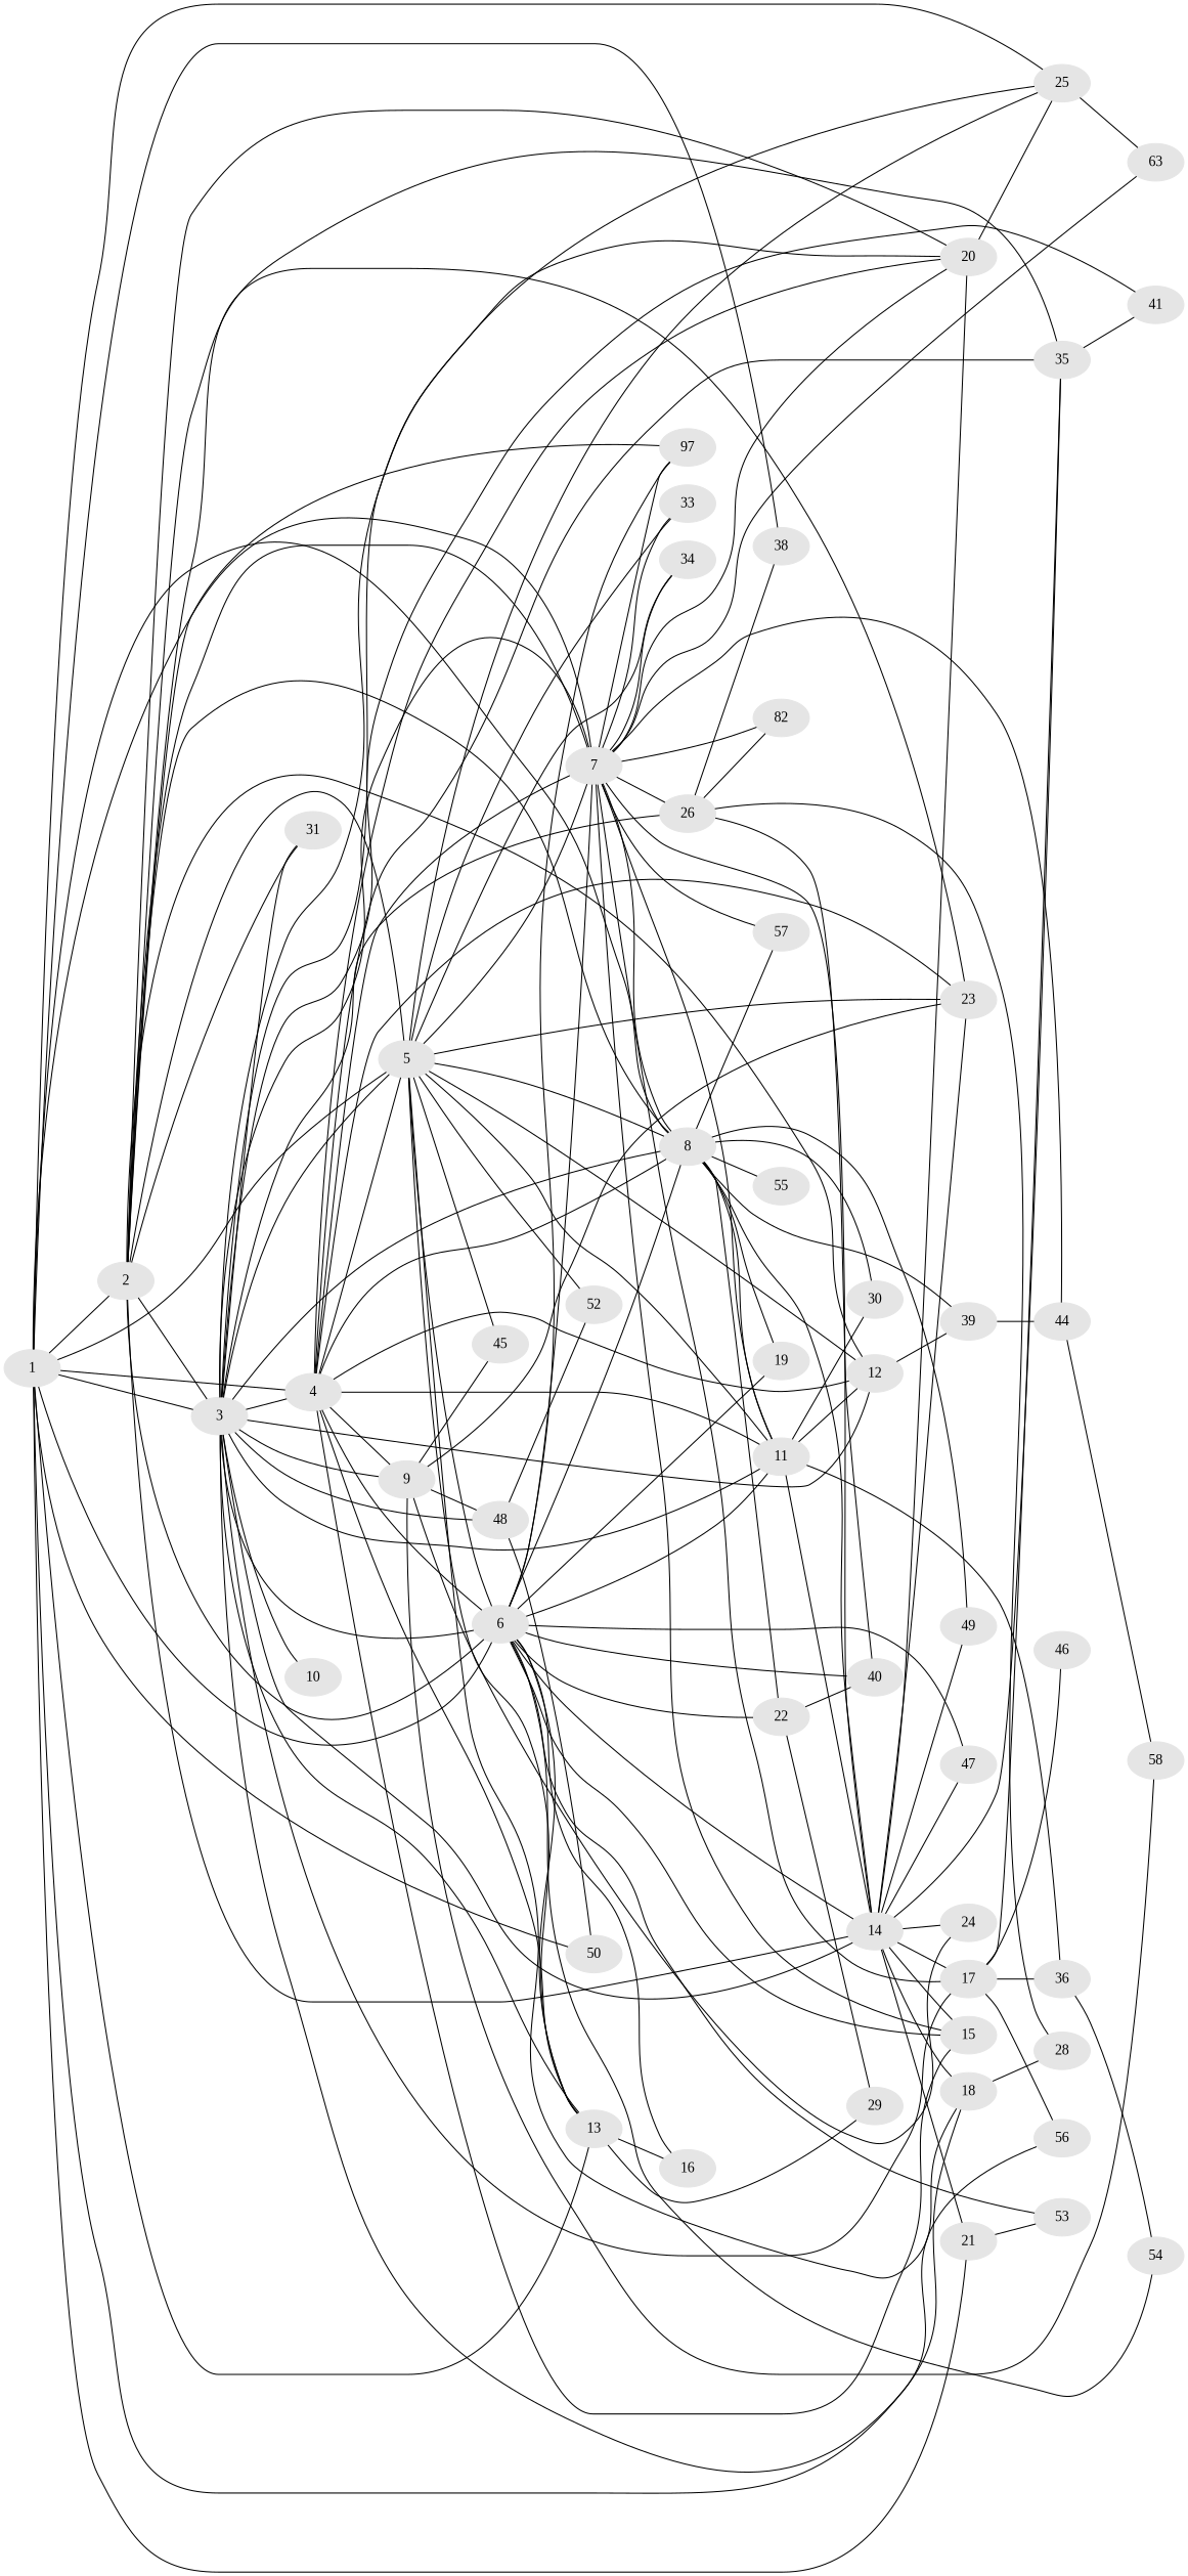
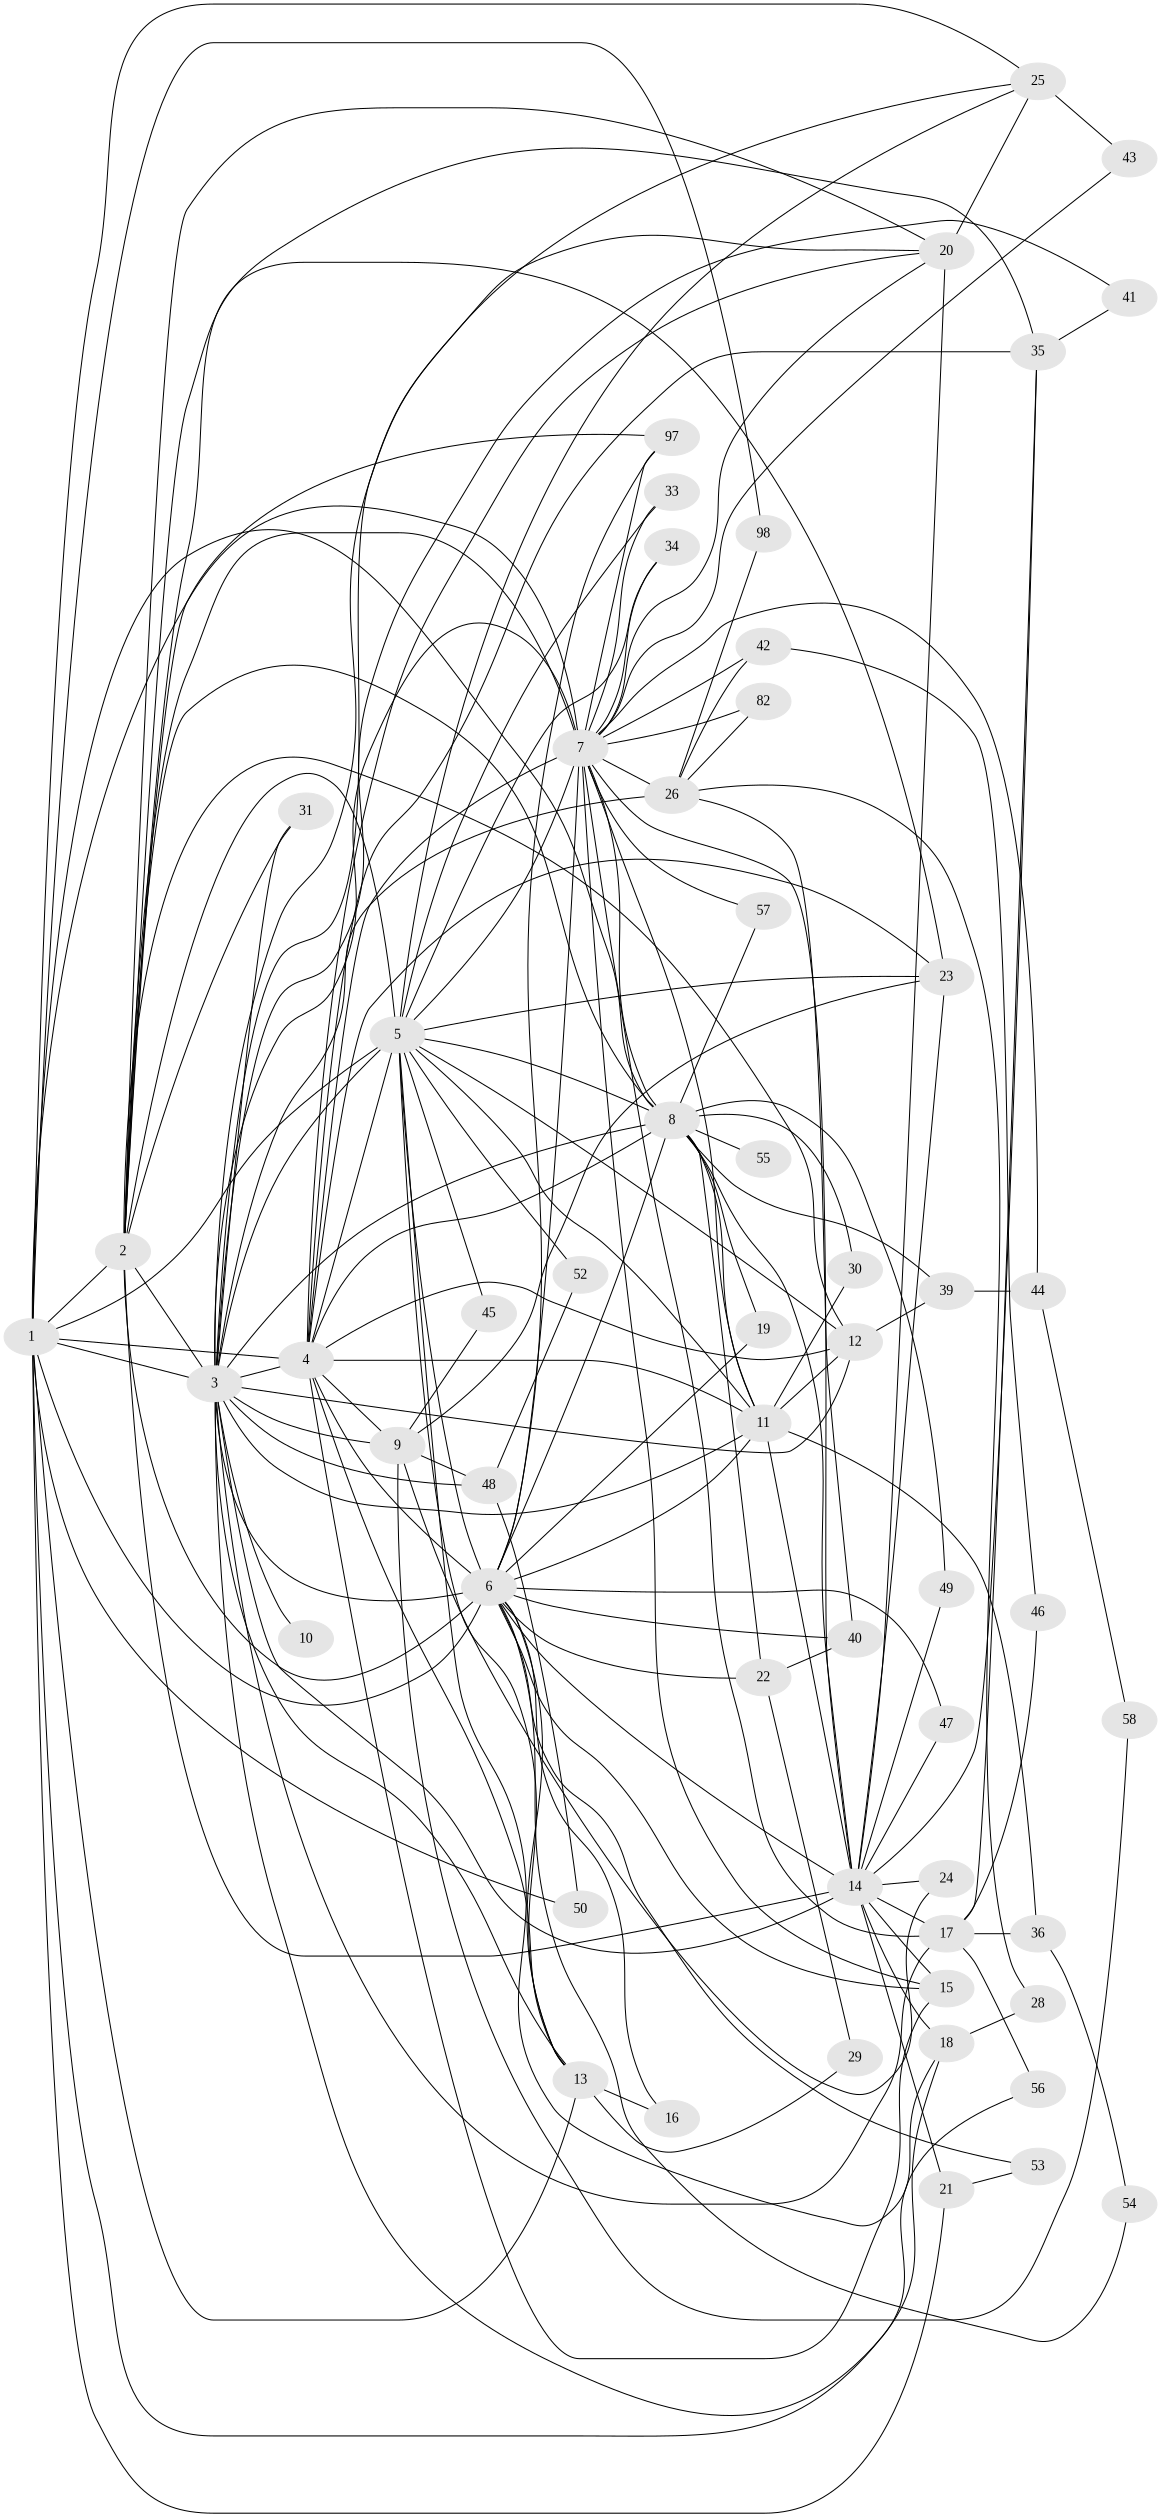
  graph {
    fontname="Liberation Serif"
    rankdir=LR
    node [color=gray90 fontname="Liberation Serif" style=filled]
    edge [fontname="Liberation Serif" weight=1.0]
    1
    2
    3
    4
    5
    6
    7
    8
    13
    18
    21
    25
-   38
+   38 [label=98]
    50
    12
    14
    20
    23
    n19 [label=97]
    31
    35
    9
    10
    11
    17
    26
    41
    48
    56
    15
    33
    34
    45
    52
    16
    19
    22
    40
    47
    53
    54
    n42 [label=82]
-   43 [label=63]
+   42
+   43
    44
    57
    30
    39
    49
    55
    29
    28
    24
    58
    36
    46
    1 -- 2 [weight=2.0]
    1 -- 3
    1 -- 4 [weight=3.0]
    1 -- 5
    1 -- 6
    1 -- 7
    1 -- 8
    1 -- 13
    1 -- 18
    1 -- 21
    1 -- 25
    1 -- 38
    1 -- 50
    2 -- 3 [weight=3.0]
    2 -- 5 [weight=3.0]
    2 -- 6 [weight=3.0]
    2 -- 7 [weight=2.0]
    2 -- 8 [weight=2.0]
    2 -- 12
    2 -- 14 [weight=14.0]
    2 -- 20
    2 -- 23
    2 -- n19
    2 -- 31 [weight=3.0]
    2 -- 35 [weight=2.0]
    3 -- 4 [weight=2.0]
    3 -- 5
    3 -- 6
    3 -- 7 [weight=2.0]
    3 -- 8
    3 -- 13
    3 -- 25
    3 -- 12
    3 -- 14
    3 -- 20
    3 -- 31 [weight=2.0]
    3 -- 9
    3 -- 10
    3 -- 11 [weight=2.0]
    3 -- 17
    3 -- 26
    3 -- 41
    3 -- 48
    3 -- 56
    4 -- 5 [weight=2.0]
    4 -- 6 [weight=2.0]
    4 -- 7 [weight=3.0]
    4 -- 8 [weight=3.0]
    4 -- 12
    4 -- 20
    4 -- 23
    4 -- 35 [weight=2.0]
    4 -- 9
    4 -- 11 [weight=13.0]
    4 -- 15
    5 -- 6
    5 -- 7 [weight=2.0]
    5 -- 8
    5 -- 13
    5 -- 18
    5 -- 25
    5 -- 12
    5 -- 23
    5 -- 11
    5 -- 33
    5 -- 34
    5 -- 45
    5 -- 52
    6 -- 7
    6 -- 8
    6 -- 13
    6 -- 14
    6 -- n19
    6 -- 11 [weight=2.0]
    6 -- 15
    6 -- 16
    6 -- 19
    6 -- 22
    6 -- 40 [weight=2.0]
    6 -- 47
    6 -- 53
    6 -- 54
    7 -- 8
    7 -- 14
    7 -- 20
    7 -- n19
    7 -- 11
    7 -- 17
    7 -- 26
    7 -- 15
    7 -- 33
    7 -- 34
    7 -- n42
+   7 -- 42
    7 -- 43
    7 -- 44
    7 -- 57
    8 -- 14 [weight=2.0]
    8 -- 11
    8 -- 19 [weight=2.0]
    8 -- 22
    8 -- 57
    8 -- 30
    8 -- 39
    8 -- 49
    8 -- 55
    13 -- 4 [weight=4.0]
    13 -- 16
    13 -- 29
    18 -- 28
    21 -- 53
    25 -- 43
    12 -- 39
    14 -- 18 [weight=2.0]
    14 -- 21 [weight=2.0]
    14 -- 20
    14 -- 23 [weight=2.0]
    14 -- 35
    14 -- 17
    14 -- 15
    14 -- 47
    14 -- 49
    14 -- 24
    20 -- 25
    35 -- 41
    9 -- 23
    9 -- 48
    9 -- 45
    9 -- 24
    9 -- 58
    11 -- 12
    11 -- 14 [weight=3.0]
    11 -- 30
    11 -- 36
    17 -- 35
    17 -- 56
    17 -- 36
    17 -- 46
    26 -- 38
    26 -- 40
    26 -- n42
+   26 -- 42
    26 -- 28
    48 -- 50
    48 -- 52
    22 -- 40
    22 -- 29
+   42 -- 46
    44 -- 58
    39 -- 44
    36 -- 54
  }
